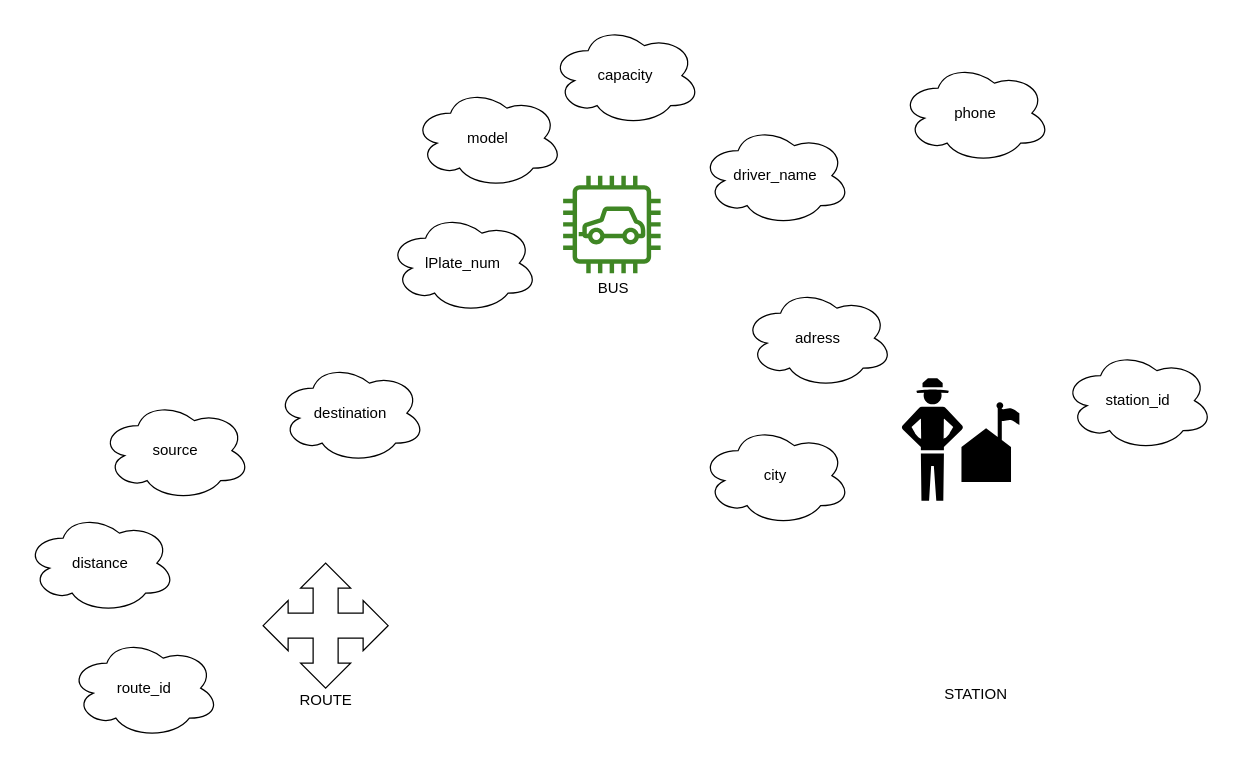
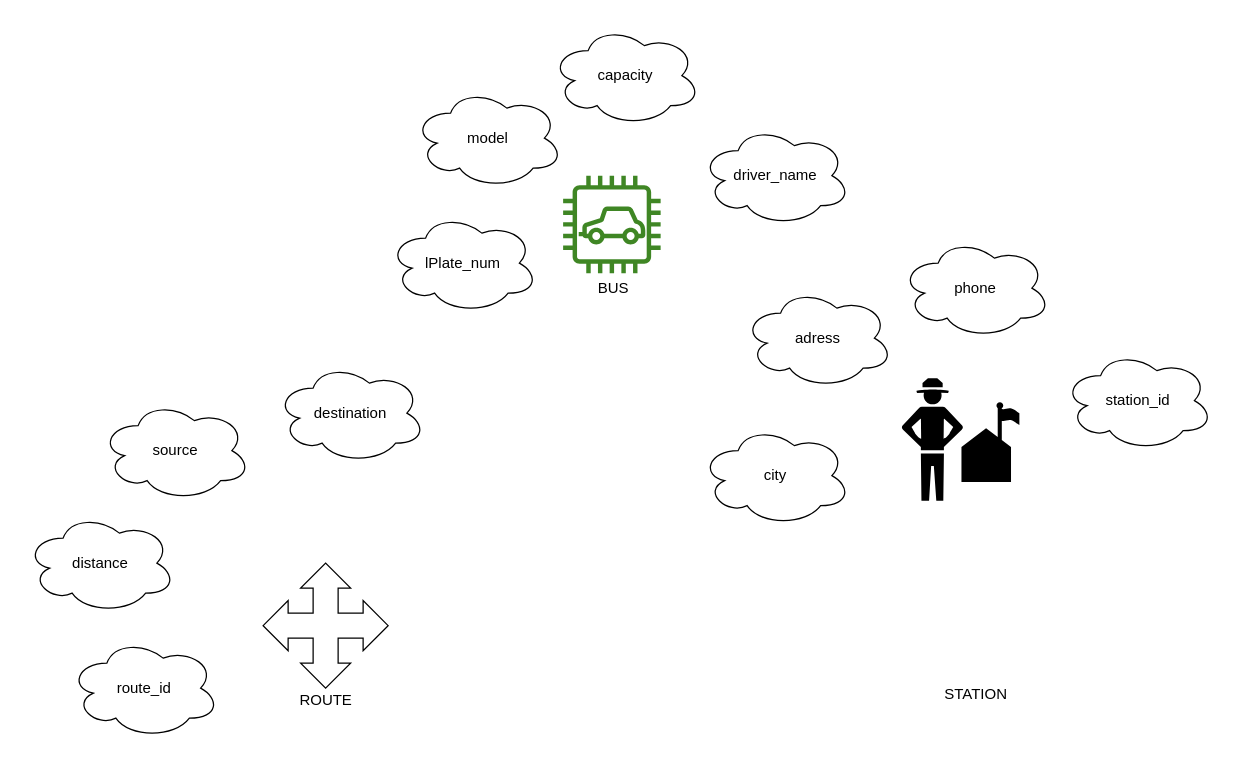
  <mxCell id="0" />
  <mxCell id="1" parent="0" />
  <mxCell id="2" value="" style="sketch=0;outlineConnect=0;fontColor=#232F3E;gradientColor=none;fillColor=#3F8624;strokeColor=none;dashed=0;verticalLabelPosition=bottom;verticalAlign=top;align=center;html=1;fontSize=12;fontStyle=0;aspect=fixed;pointerEvents=1;shape=mxgraph.aws4.car;" parent="1" vertex="1"><mxGeometry x="450" y="140" width="78" height="78" as="geometry" /></mxCell>
  <mxCell id="3" value="" style="html=1;shadow=0;dashed=0;align=center;verticalAlign=middle;shape=mxgraph.arrows2.quadArrow;dy=10;dx=20;notch=24;arrowHead=10;" parent="1" vertex="1"><mxGeometry x="210" y="450" width="100" height="100" as="geometry" /></mxCell>
  <mxCell id="4" value="" style="shape=mxgraph.signs.sports.ranger_station_2;html=1;pointerEvents=1;fillColor=#000000;strokeColor=none;verticalLabelPosition=bottom;verticalAlign=top;align=center;" parent="1" vertex="1"><mxGeometry x="720" y="302" width="95" height="98" as="geometry" /></mxCell>
  <mxCell id="5" value="source" style="ellipse;shape=cloud;whiteSpace=wrap;html=1;" parent="1" vertex="1"><mxGeometry x="80" y="320" width="120" height="80" as="geometry" /></mxCell>
  <mxCell id="6" value="distance" style="ellipse;shape=cloud;whiteSpace=wrap;html=1;" parent="1" vertex="1"><mxGeometry x="20" y="410" width="120" height="80" as="geometry" /></mxCell>
  <mxCell id="7" value="route_id" style="ellipse;shape=cloud;whiteSpace=wrap;html=1;" parent="1" vertex="1"><mxGeometry x="55" y="510" width="120" height="80" as="geometry" /></mxCell>
  <mxCell id="8" value="destination" style="ellipse;shape=cloud;whiteSpace=wrap;html=1;" parent="1" vertex="1"><mxGeometry x="220" y="290" width="120" height="80" as="geometry" /></mxCell>
  <mxCell id="9" value="lPlate_num" style="ellipse;shape=cloud;whiteSpace=wrap;html=1;" parent="1" vertex="1"><mxGeometry x="310" y="170" width="120" height="80" as="geometry" /></mxCell>
  <mxCell id="10" value="driver_name" style="ellipse;shape=cloud;whiteSpace=wrap;html=1;" parent="1" vertex="1"><mxGeometry x="560" y="100" width="120" height="80" as="geometry" /></mxCell>
  <mxCell id="11" value="capacity" style="ellipse;shape=cloud;whiteSpace=wrap;html=1;" parent="1" vertex="1"><mxGeometry x="440" y="20" width="120" height="80" as="geometry" /></mxCell>
  <mxCell id="12" value="model" style="ellipse;shape=cloud;whiteSpace=wrap;html=1;" parent="1" vertex="1"><mxGeometry x="330" y="70" width="120" height="80" as="geometry" /></mxCell>
  <mxCell id="13" value="city" style="ellipse;shape=cloud;whiteSpace=wrap;html=1;" parent="1" vertex="1"><mxGeometry x="560" y="340" width="120" height="80" as="geometry" /></mxCell>
  <mxCell id="14" value="station_id" style="ellipse;shape=cloud;whiteSpace=wrap;html=1;" parent="1" vertex="1"><mxGeometry x="850" y="280" width="120" height="80" as="geometry" /></mxCell>
- <mxCell id="15" value="phone" style="ellipse;shape=cloud;whiteSpace=wrap;html=1;" parent="1" vertex="1"><mxGeometry x="720" y="50" width="120" height="80" as="geometry" /></mxCell>
+ <mxCell id="15" value="phone" style="ellipse;shape=cloud;whiteSpace=wrap;html=1;" parent="1" vertex="1"><mxGeometry x="720" y="190" width="120" height="80" as="geometry" /></mxCell>
  <mxCell id="16" value="adress" style="ellipse;shape=cloud;whiteSpace=wrap;html=1;" parent="1" vertex="1"><mxGeometry x="594" y="230" width="120" height="80" as="geometry" /></mxCell>
  <mxCell id="17" value="ROUTE" style="text;html=1;align=center;verticalAlign=middle;resizable=0;points=[];autosize=1;strokeColor=none;fillColor=none;" vertex="1" parent="1"><mxGeometry x="230" y="550" width="60" height="20" as="geometry" /></mxCell>
  <mxCell id="18" value="BUS" style="text;html=1;align=center;verticalAlign=middle;resizable=0;points=[];autosize=1;strokeColor=none;fillColor=none;" vertex="1" parent="1"><mxGeometry x="470" y="220" width="40" height="20" as="geometry" /></mxCell>
  <mxCell id="19" value="STATION" style="text;html=1;align=center;verticalAlign=middle;resizable=0;points=[];autosize=1;strokeColor=none;fillColor=none;" vertex="1" parent="1"><mxGeometry x="745" y="545" width="70" height="20" as="geometry" /></mxCell>
